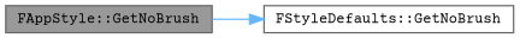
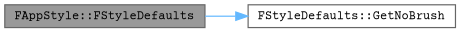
  digraph {
    rankdir=LR
    fontname="Courier Prime"
    node [fontname="Courier Prime" fontsize=10 shape=box style=filled]
-   n1 [color=gray40 fillcolor=grey60 fontcolor=black height=0.2 label="FAppStyle::GetNoBrush" width=0.4]
+   n1 [color=gray40 fillcolor=grey60 fontcolor=black height=0.2 label="FAppStyle::FStyleDefaults" width=0.4]
    n2 [color=grey40 fillcolor=white height=0.2 label="FStyleDefaults::GetNoBrush" width=0.4]
    n1 -> n2 [color=steelblue1 fontname="Courier Prime" fontsize=10 labelfontname=Helvetica labelfontsize=10 style=solid]
  }
